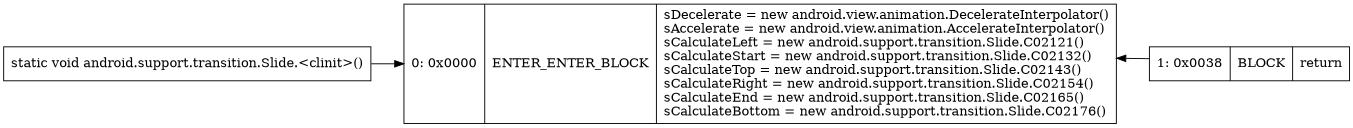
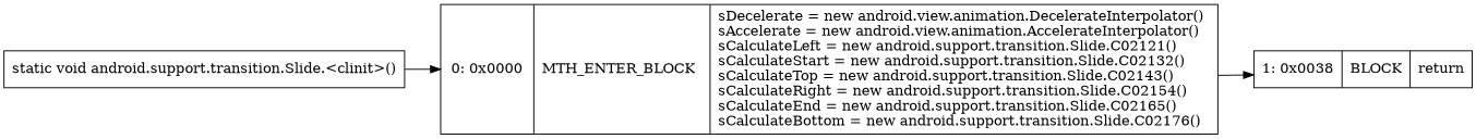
  digraph {
    rankdir=LR
    node [shape=record]
-   n1 [label="{0\:\ 0x0000|ENTER_ENTER_BLOCK\l|sDecelerate = new android.view.animation.DecelerateInterpolator()\lsAccelerate = new android.view.animation.AccelerateInterpolator()\lsCalculateLeft = new android.support.transition.Slide.C02121()\lsCalculateStart = new android.support.transition.Slide.C02132()\lsCalculateTop = new android.support.transition.Slide.C02143()\lsCalculateRight = new android.support.transition.Slide.C02154()\lsCalculateEnd = new android.support.transition.Slide.C02165()\lsCalculateBottom = new android.support.transition.Slide.C02176()\l}"]
+   n1 [label="{0\:\ 0x0000|MTH_ENTER_BLOCK\l|sDecelerate = new android.view.animation.DecelerateInterpolator()\lsAccelerate = new android.view.animation.AccelerateInterpolator()\lsCalculateLeft = new android.support.transition.Slide.C02121()\lsCalculateStart = new android.support.transition.Slide.C02132()\lsCalculateTop = new android.support.transition.Slide.C02143()\lsCalculateRight = new android.support.transition.Slide.C02154()\lsCalculateEnd = new android.support.transition.Slide.C02165()\lsCalculateBottom = new android.support.transition.Slide.C02176()\l}"]
    n2 [label="{1\:\ 0x0038|BLOCK\l|return\l}"]
    n3 [label="{static void android.support.transition.Slide.\<clinit\>() }"]
-   n2 -> n1
+   n1 -> n2
    n3 -> n1
  }
